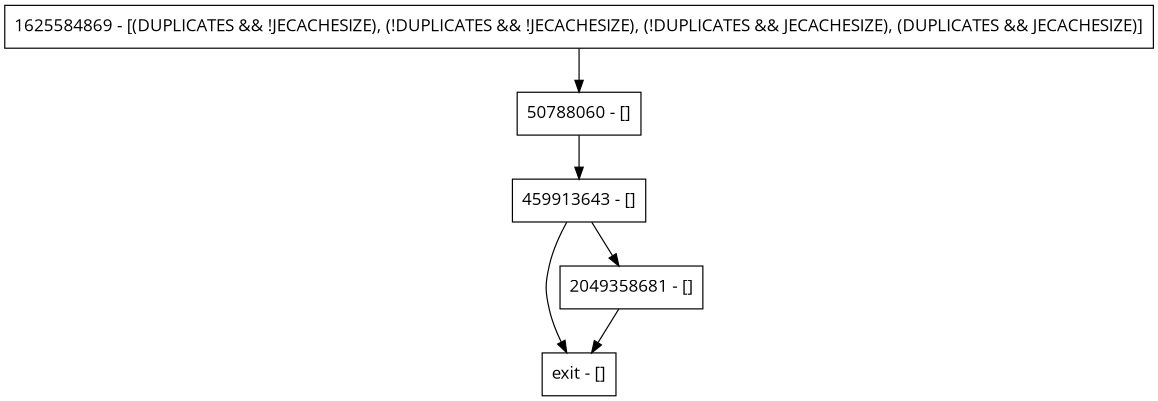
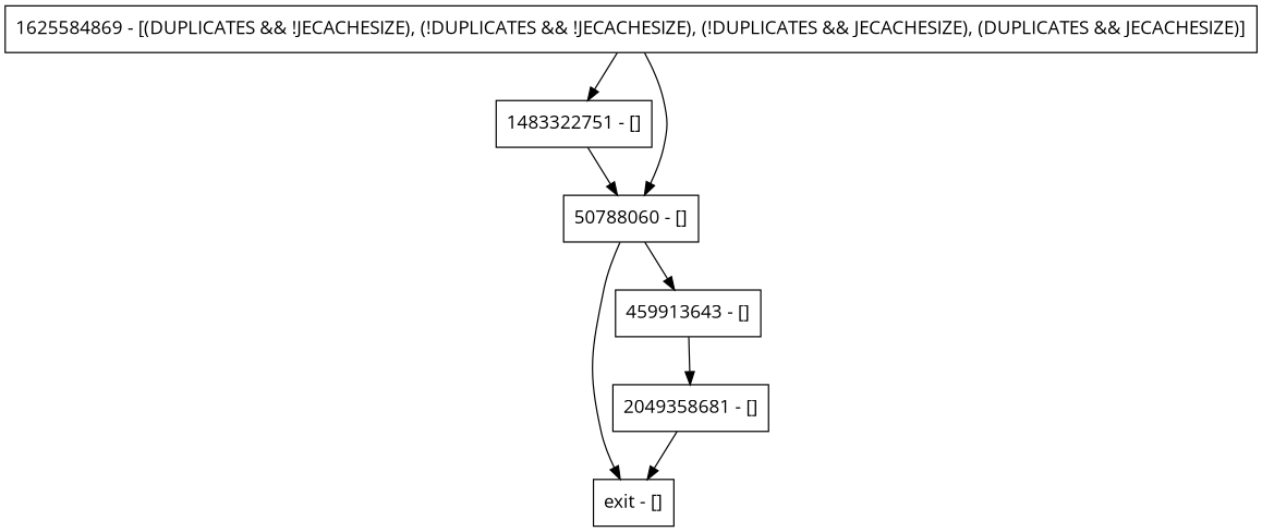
  digraph {
    fontname="Open Sans"
    node [fontname="Open Sans" shape=record]
    edge [fontname="Open Sans"]
    n1 [label="1625584869 - [(DUPLICATES && !JECACHESIZE), (!DUPLICATES && !JECACHESIZE), (!DUPLICATES && JECACHESIZE), (DUPLICATES && JECACHESIZE)]"]
+   n2 [label="1483322751 - []"]
    n3 [label="50788060 - []"]
    n4 [label="exit - []"]
    n5 [label="459913643 - []"]
    n6 [label="2049358681 - []"]
+   n1 -> n2
    n1 -> n3
+   n2 -> n3
    n3 -> n5
-   n5 -> n4
+   n3 -> n4
    n5 -> n6
    n6 -> n4
  }
